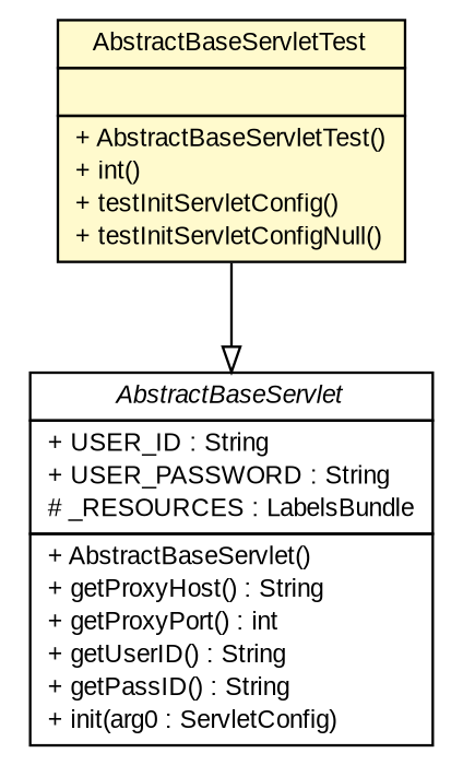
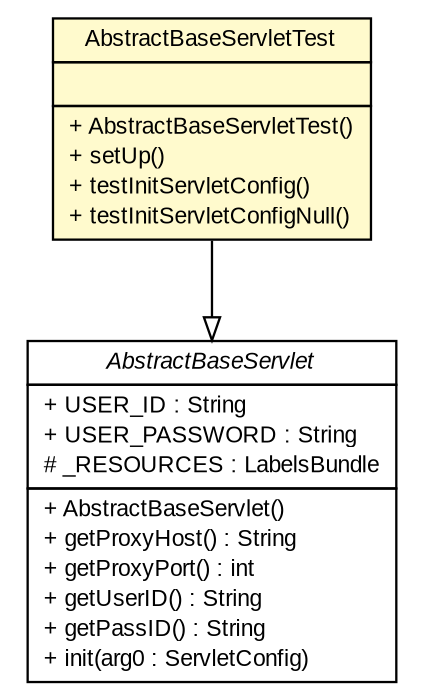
  digraph {
    nodesep=0.25
    ranksep=0.5
    fontname="Liberation Sans"
    node [fontcolor=black fontname="Liberation Sans" fontsize=10.0 shape=plaintext]
-   n1 [label=<<table title="nl.mineleni.cbsviewer.servlet.AbstractBaseServletTest" border="0" cellborder="1" cellspacing="0" cellpadding="2" port="p" bgcolor="lemonChiffon" href="./AbstractBaseServletTest.html"> 		<tr><td><table border="0" cellspacing="0" cellpadding="1"> <tr><td align="center" balign="center"> AbstractBaseServletTest </td></tr> 		</table></td></tr> 		<tr><td><table border="0" cellspacing="0" cellpadding="1"> <tr><td align="left" balign="left">  </td></tr> 		</table></td></tr> 		<tr><td><table border="0" cellspacing="0" cellpadding="1"> <tr><td align="left" balign="left"> + AbstractBaseServletTest() </td></tr> <tr><td align="left" balign="left"> + int() </td></tr> <tr><td align="left" balign="left"> + testInitServletConfig() </td></tr> <tr><td align="left" balign="left"> + testInitServletConfigNull() </td></tr> 		</table></td></tr> 		</table>>]
+   n1 [label=<<table title="nl.mineleni.cbsviewer.servlet.AbstractBaseServletTest" border="0" cellborder="1" cellspacing="0" cellpadding="2" port="p" bgcolor="lemonChiffon" href="./AbstractBaseServletTest.html"> 		<tr><td><table border="0" cellspacing="0" cellpadding="1"> <tr><td align="center" balign="center"> AbstractBaseServletTest </td></tr> 		</table></td></tr> 		<tr><td><table border="0" cellspacing="0" cellpadding="1"> <tr><td align="left" balign="left">  </td></tr> 		</table></td></tr> 		<tr><td><table border="0" cellspacing="0" cellpadding="1"> <tr><td align="left" balign="left"> + AbstractBaseServletTest() </td></tr> <tr><td align="left" balign="left"> + setUp() </td></tr> <tr><td align="left" balign="left"> + testInitServletConfig() </td></tr> <tr><td align="left" balign="left"> + testInitServletConfigNull() </td></tr> 		</table></td></tr> 		</table>>]
    n2 [label=<<table title="nl.mineleni.cbsviewer.servlet.AbstractBaseServlet" border="0" cellborder="1" cellspacing="0" cellpadding="2" port="p"> 		<tr><td><table border="0" cellspacing="0" cellpadding="1"> <tr><td align="center" balign="center"><font face="arial italic"> AbstractBaseServlet </font></td></tr> 		</table></td></tr> 		<tr><td><table border="0" cellspacing="0" cellpadding="1"> <tr><td align="left" balign="left"> + USER_ID : String </td></tr> <tr><td align="left" balign="left"> + USER_PASSWORD : String </td></tr> <tr><td align="left" balign="left"> # _RESOURCES : LabelsBundle </td></tr> 		</table></td></tr> 		<tr><td><table border="0" cellspacing="0" cellpadding="1"> <tr><td align="left" balign="left"> + AbstractBaseServlet() </td></tr> <tr><td align="left" balign="left"> + getProxyHost() : String </td></tr> <tr><td align="left" balign="left"> + getProxyPort() : int </td></tr> <tr><td align="left" balign="left"> + getUserID() : String </td></tr> <tr><td align="left" balign="left"> + getPassID() : String </td></tr> <tr><td align="left" balign="left"> + init(arg0 : ServletConfig) </td></tr> 		</table></td></tr> 		</table>>]
    n1 -> n2 [arrowhead=onormal color=black fontcolor=black fontname="Liberation Sans" fontsize=10.0 headport=p labelfontname=arial labelfontsize=10 tailport=p]
  }
